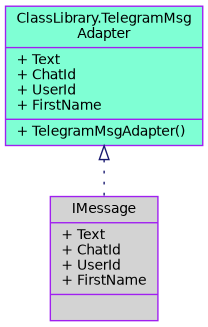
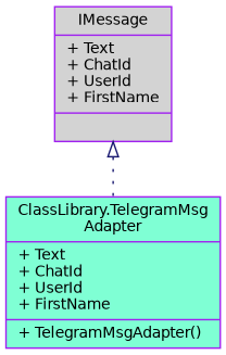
  digraph {
    node [color=purple fontname=Helvetica fontsize=10 shape=record style=filled]
    n1 [fillcolor=aquamarine fontcolor=black height=0.2 label="{ClassLibrary.TelegramMsg\lAdapter\n|+ Text\l+ ChatId\l+ UserId\l+ FirstName\l|+ TelegramMsgAdapter()\l}" width=0.4]
    n2 [fillcolor=lightgrey height=0.2 label="{IMessage\n|+ Text\l+ ChatId\l+ UserId\l+ FirstName\l|}" width=0.4]
-   n1 -> n2 [arrowtail=onormal color=midnightblue dir=back fontname=Helvetica fontsize=10 labelfontname=Helvetica labelfontsize=10 style=dotted]
+   n2 -> n1 [arrowtail=onormal color=midnightblue dir=back fontname=Helvetica fontsize=10 labelfontname=Helvetica labelfontsize=10 style=dotted]
  }
